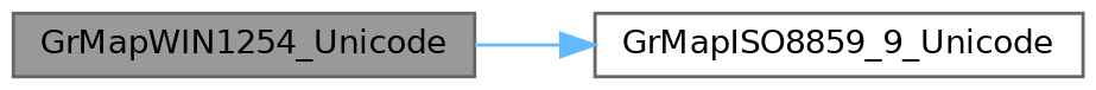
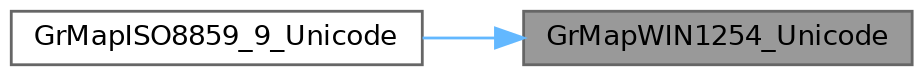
  digraph {
    rankdir=LR
    node [fontname=Helvetica fontsize=10 shape=box style=filled]
    n1 [color=gray40 fillcolor=grey60 fontcolor=black height=0.2 label=GrMapWIN1254_Unicode width=0.4]
    n2 [color=grey40 fillcolor=white height=0.2 label=GrMapISO8859_9_Unicode width=0.4]
-   n1 -> n2 [color=steelblue1 fontname=Helvetica fontsize=10 labelfontname=Helvetica labelfontsize=10 style=solid]
+   n2 -> n1 [color=steelblue1 fontname=Helvetica fontsize=10 labelfontname=Helvetica labelfontsize=10 style=solid]
  }
